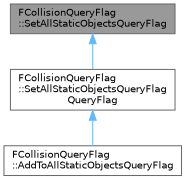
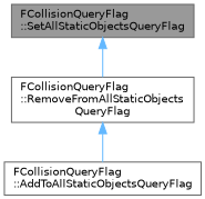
  digraph {
    rankdir=TB
    node [color=grey40 fillcolor=white fontname=Helvetica fontsize=10 shape=box style=filled]
    edge [color=steelblue1 dir=back fontname=Helvetica fontsize=10 labelfontname=Helvetica labelfontsize=10 style=solid]
    n1 [color=gray40 fillcolor=grey60 fontcolor=black height=0.2 label="FCollisionQueryFlag\l::SetAllStaticObjectsQueryFlag" width=0.4]
-   n2 [height=0.2 label="FCollisionQueryFlag\l::SetAllStaticObjectsQueryFlag\lQueryFlag" width=0.4]
+   n2 [height=0.2 label="FCollisionQueryFlag\l::RemoveFromAllStaticObjects\lQueryFlag" width=0.4]
    n3 [height=0.2 label="FCollisionQueryFlag\l::AddToAllStaticObjectsQueryFlag" width=0.4]
    n1 -> n2
    n2 -> n3
  }
